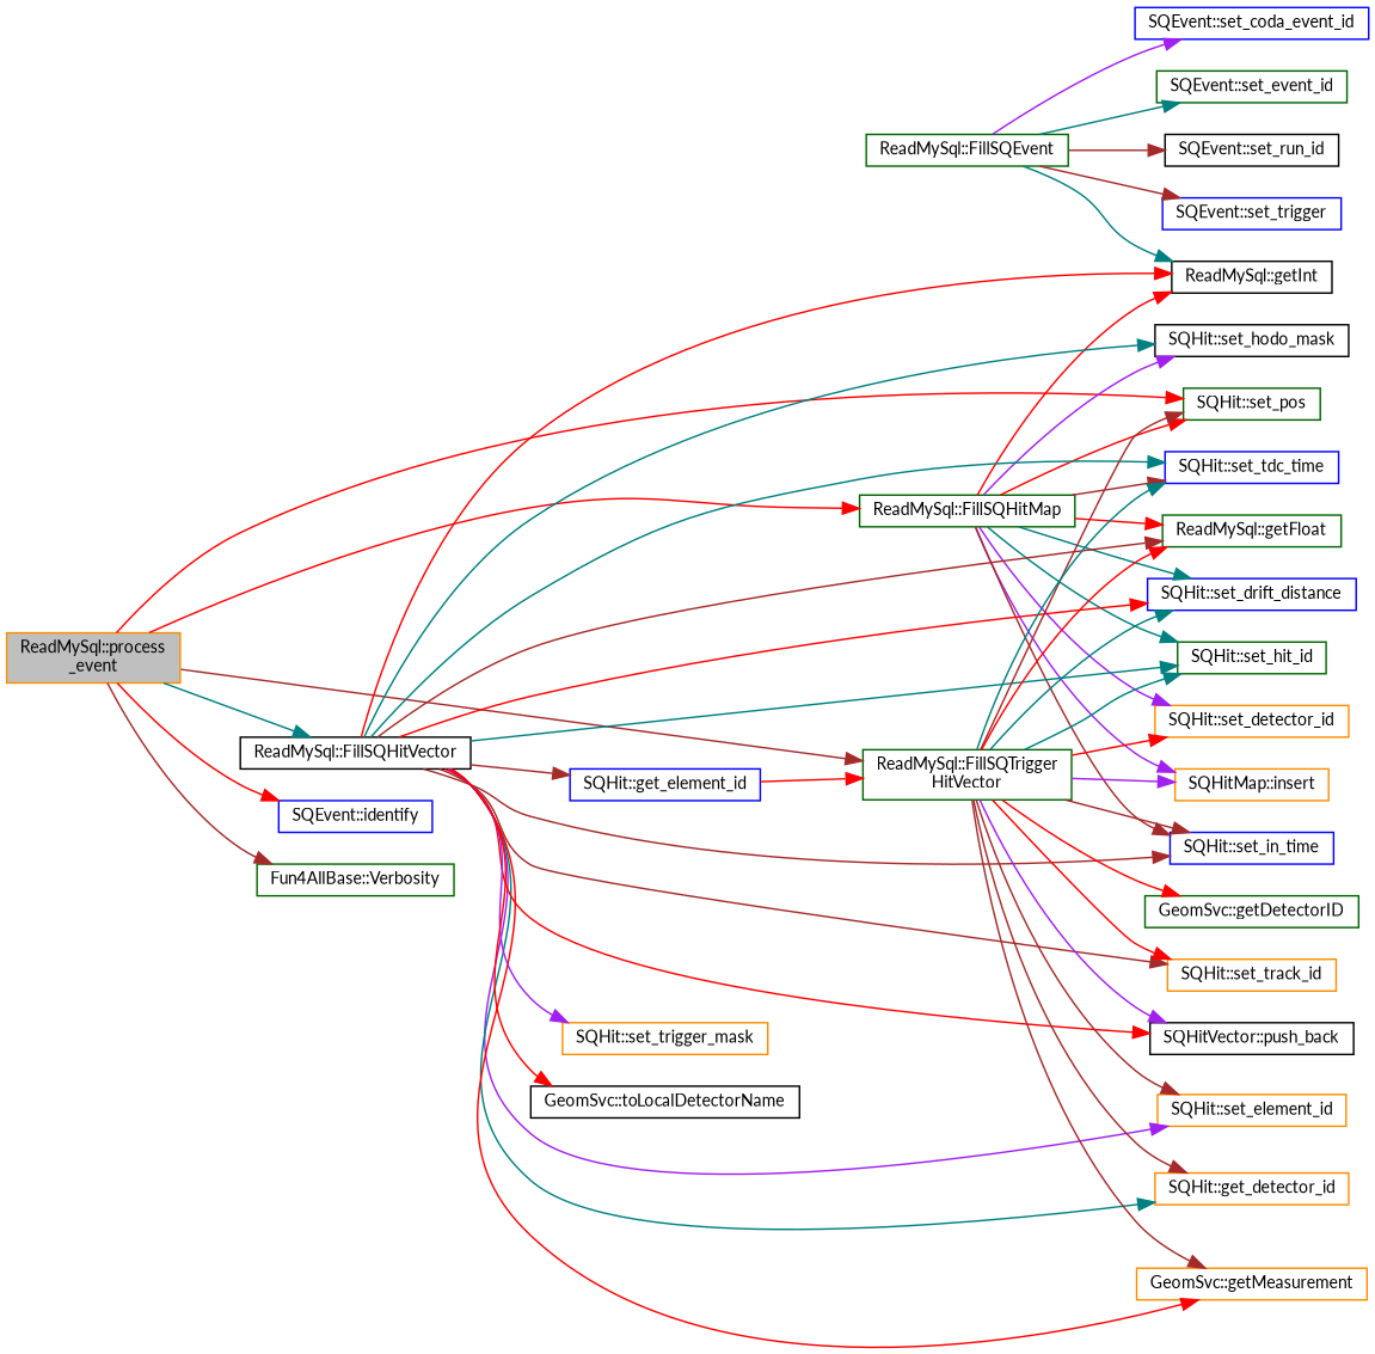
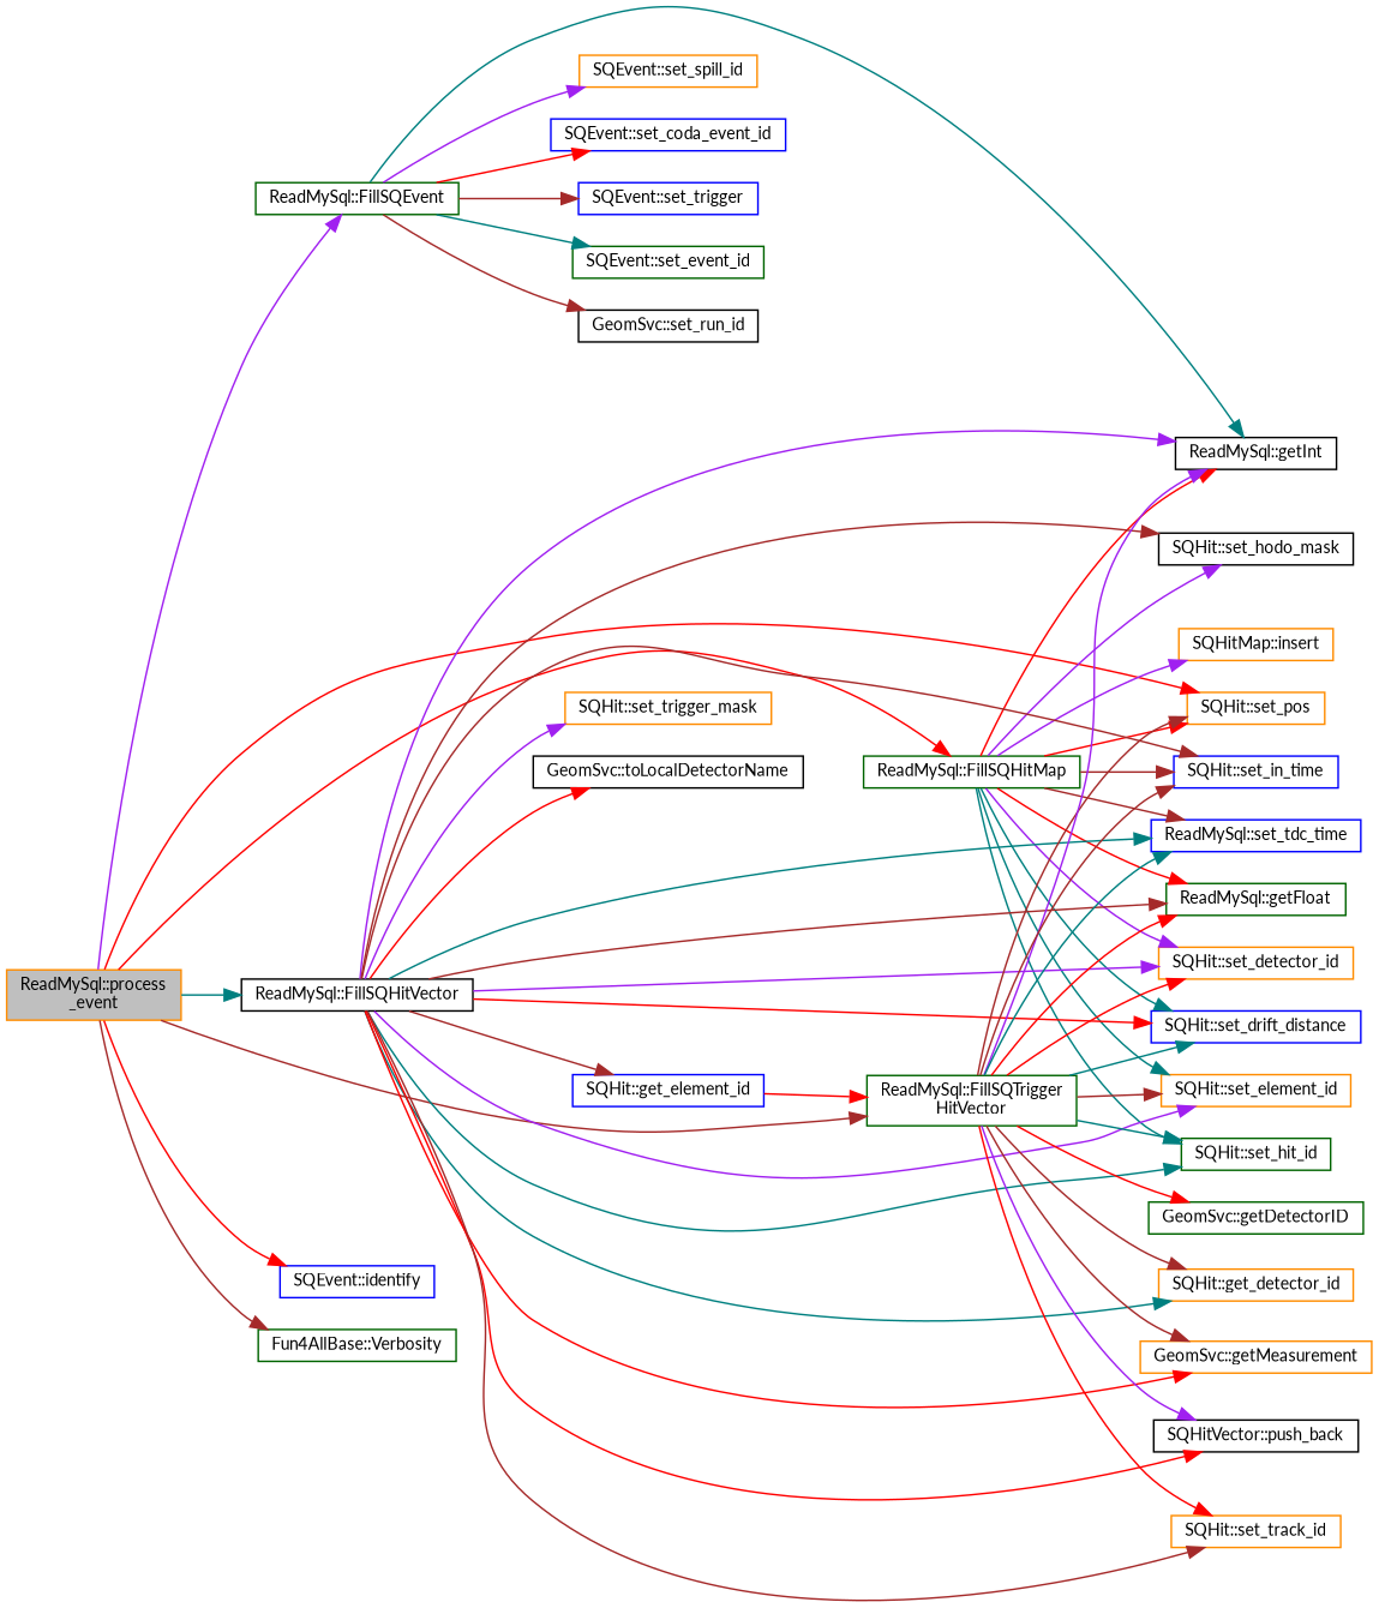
  digraph {
    fontname=Lato
    rankdir=LR
    node [color=darkorange fontname=Lato fontsize=10 shape=record]
    edge [color=red fontname=Lato fontsize=10 labelfontname=FreeSans labelfontsize=10 style=solid]
    n1 [fillcolor=grey75 fontcolor=black height=0.2 label="ReadMySql::process\l_event" style=filled width=0.4]
    n2 [color=darkgreen height=0.2 label="ReadMySql::FillSQEvent" width=0.4]
    n3 [color=darkgreen height=0.2 label="ReadMySql::FillSQHitMap" width=0.4]
    n4 [color=black height=0.2 label="ReadMySql::FillSQHitVector" width=0.4]
    n5 [color=darkgreen height=0.2 label="ReadMySql::FillSQTrigger\lHitVector" width=0.4]
    n6 [color=blue height=0.2 label="SQEvent::identify" width=0.4]
    n7 [color=darkgreen height=0.2 label="Fun4AllBase::Verbosity" width=0.4]
-   n8 [color=darkgreen height=0.2 label="SQHit::set_pos" width=0.4]
+   n8 [height=0.2 label="SQHit::set_pos" width=0.4]
    n9 [color=black height=0.2 label="ReadMySql::getInt" width=0.4]
    n10 [color=blue height=0.2 label="SQEvent::set_coda_event_id" width=0.4]
    n11 [color=darkgreen height=0.2 label="SQEvent::set_event_id" width=0.4]
-   n12 [color=black height=0.2 label="SQEvent::set_run_id" width=0.4]
+   n12 [color=black height=0.2 label="GeomSvc::set_run_id" width=0.4]
+   n13 [height=0.2 label="SQEvent::set_spill_id" width=0.4]
    n14 [color=blue height=0.2 label="SQEvent::set_trigger" width=0.4]
    n15 [color=darkgreen height=0.2 label="ReadMySql::getFloat" width=0.4]
    n16 [height=0.2 label="SQHitMap::insert" width=0.4]
    n17 [height=0.2 label="SQHit::set_detector_id" width=0.4]
    n18 [color=blue height=0.2 label="SQHit::set_drift_distance" width=0.4]
    n19 [height=0.2 label="SQHit::set_element_id" width=0.4]
    n20 [color=darkgreen height=0.2 label="SQHit::set_hit_id" width=0.4]
    n21 [color=black height=0.2 label="SQHit::set_hodo_mask" width=0.4]
    n22 [color=blue height=0.2 label="SQHit::set_in_time" width=0.4]
-   n23 [color=blue height=0.2 label="SQHit::set_tdc_time" width=0.4]
+   n23 [color=blue height=0.2 label="ReadMySql::set_tdc_time" width=0.4]
    n24 [height=0.2 label="SQHit::get_detector_id" width=0.4]
    n25 [color=blue height=0.2 label="SQHit::get_element_id" width=0.4]
    n26 [height=0.2 label="GeomSvc::getMeasurement" width=0.4]
    n27 [color=black height=0.2 label="SQHitVector::push_back" width=0.4]
    n28 [height=0.2 label="SQHit::set_track_id" width=0.4]
    n29 [height=0.2 label="SQHit::set_trigger_mask" width=0.4]
    n30 [color=black height=0.2 label="GeomSvc::toLocalDetectorName" width=0.4]
    n31 [color=darkgreen height=0.2 label="GeomSvc::getDetectorID" width=0.4]
+   n1 -> n2 [color=purple]
    n1 -> n3
    n1 -> n4 [color=teal]
    n1 -> n5 [color=brown]
    n1 -> n6
    n1 -> n7 [color=brown]
    n1 -> n8
    n2 -> n9 [color=teal]
-   n2 -> n10 [color=purple]
+   n2 -> n10
    n2 -> n11 [color=teal]
    n2 -> n12 [color=brown]
+   n2 -> n13 [color=purple]
    n2 -> n14 [color=brown]
    n3 -> n8
    n3 -> n9
    n3 -> n15
    n3 -> n16 [color=purple]
    n3 -> n17 [color=purple]
    n3 -> n18 [color=teal]
+   n3 -> n19 [color=teal]
    n3 -> n20 [color=teal]
    n3 -> n21 [color=purple]
    n3 -> n22 [color=brown]
    n3 -> n23 [color=brown]
-   n4 -> n9
+   n4 -> n9 [color=purple]
    n4 -> n15 [color=brown]
+   n4 -> n17 [color=purple]
    n4 -> n18
    n4 -> n19 [color=purple]
    n4 -> n20 [color=teal]
-   n4 -> n21 [color=teal]
+   n4 -> n21 [color=brown]
    n4 -> n22 [color=brown]
    n4 -> n23 [color=teal]
    n4 -> n24 [color=teal]
    n4 -> n25 [color=brown]
    n4 -> n26
    n4 -> n27
    n4 -> n28 [color=brown]
    n4 -> n29 [color=purple]
    n4 -> n30
    n5 -> n8 [color=brown]
-   n5 -> n16 [color=purple]
+   n5 -> n9 [color=purple]
    n5 -> n15
    n5 -> n17
    n5 -> n18 [color=teal]
    n5 -> n19 [color=brown]
    n5 -> n20 [color=teal]
    n5 -> n22 [color=brown]
    n5 -> n23 [color=teal]
    n5 -> n24 [color=brown]
    n5 -> n26 [color=brown]
    n5 -> n27 [color=purple]
    n5 -> n28
    n5 -> n31
    n25 -> n5
  }
